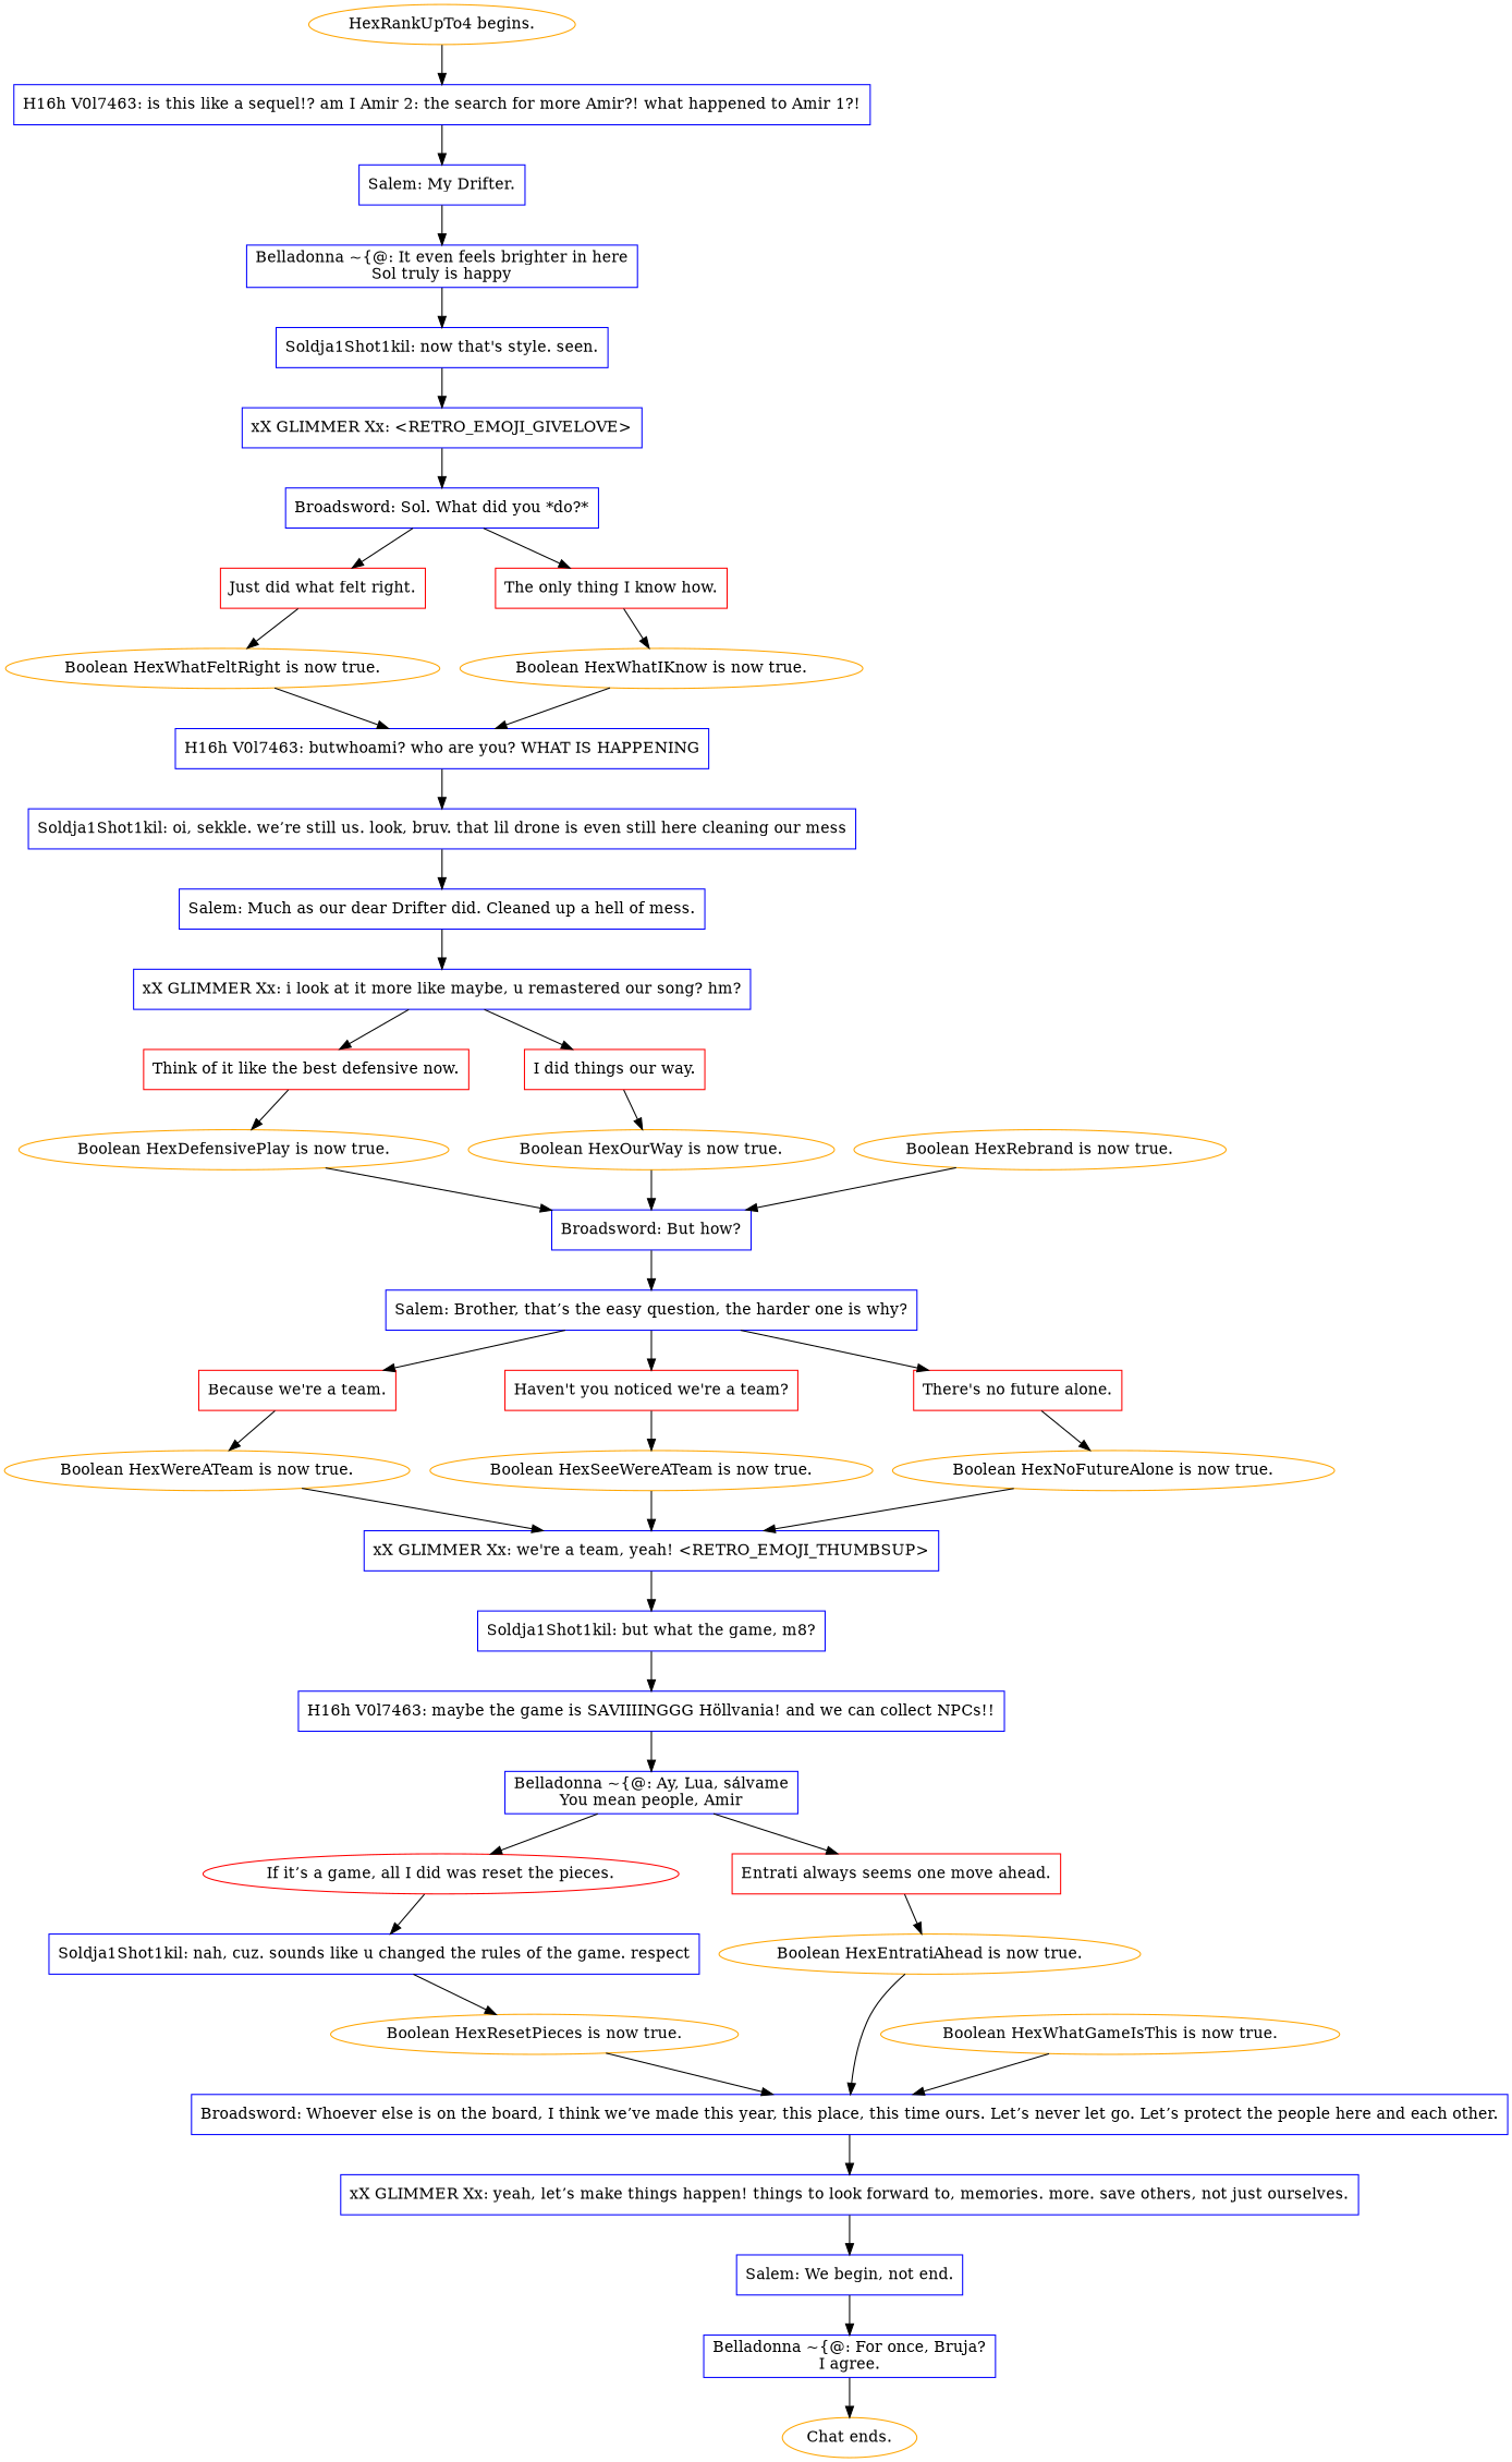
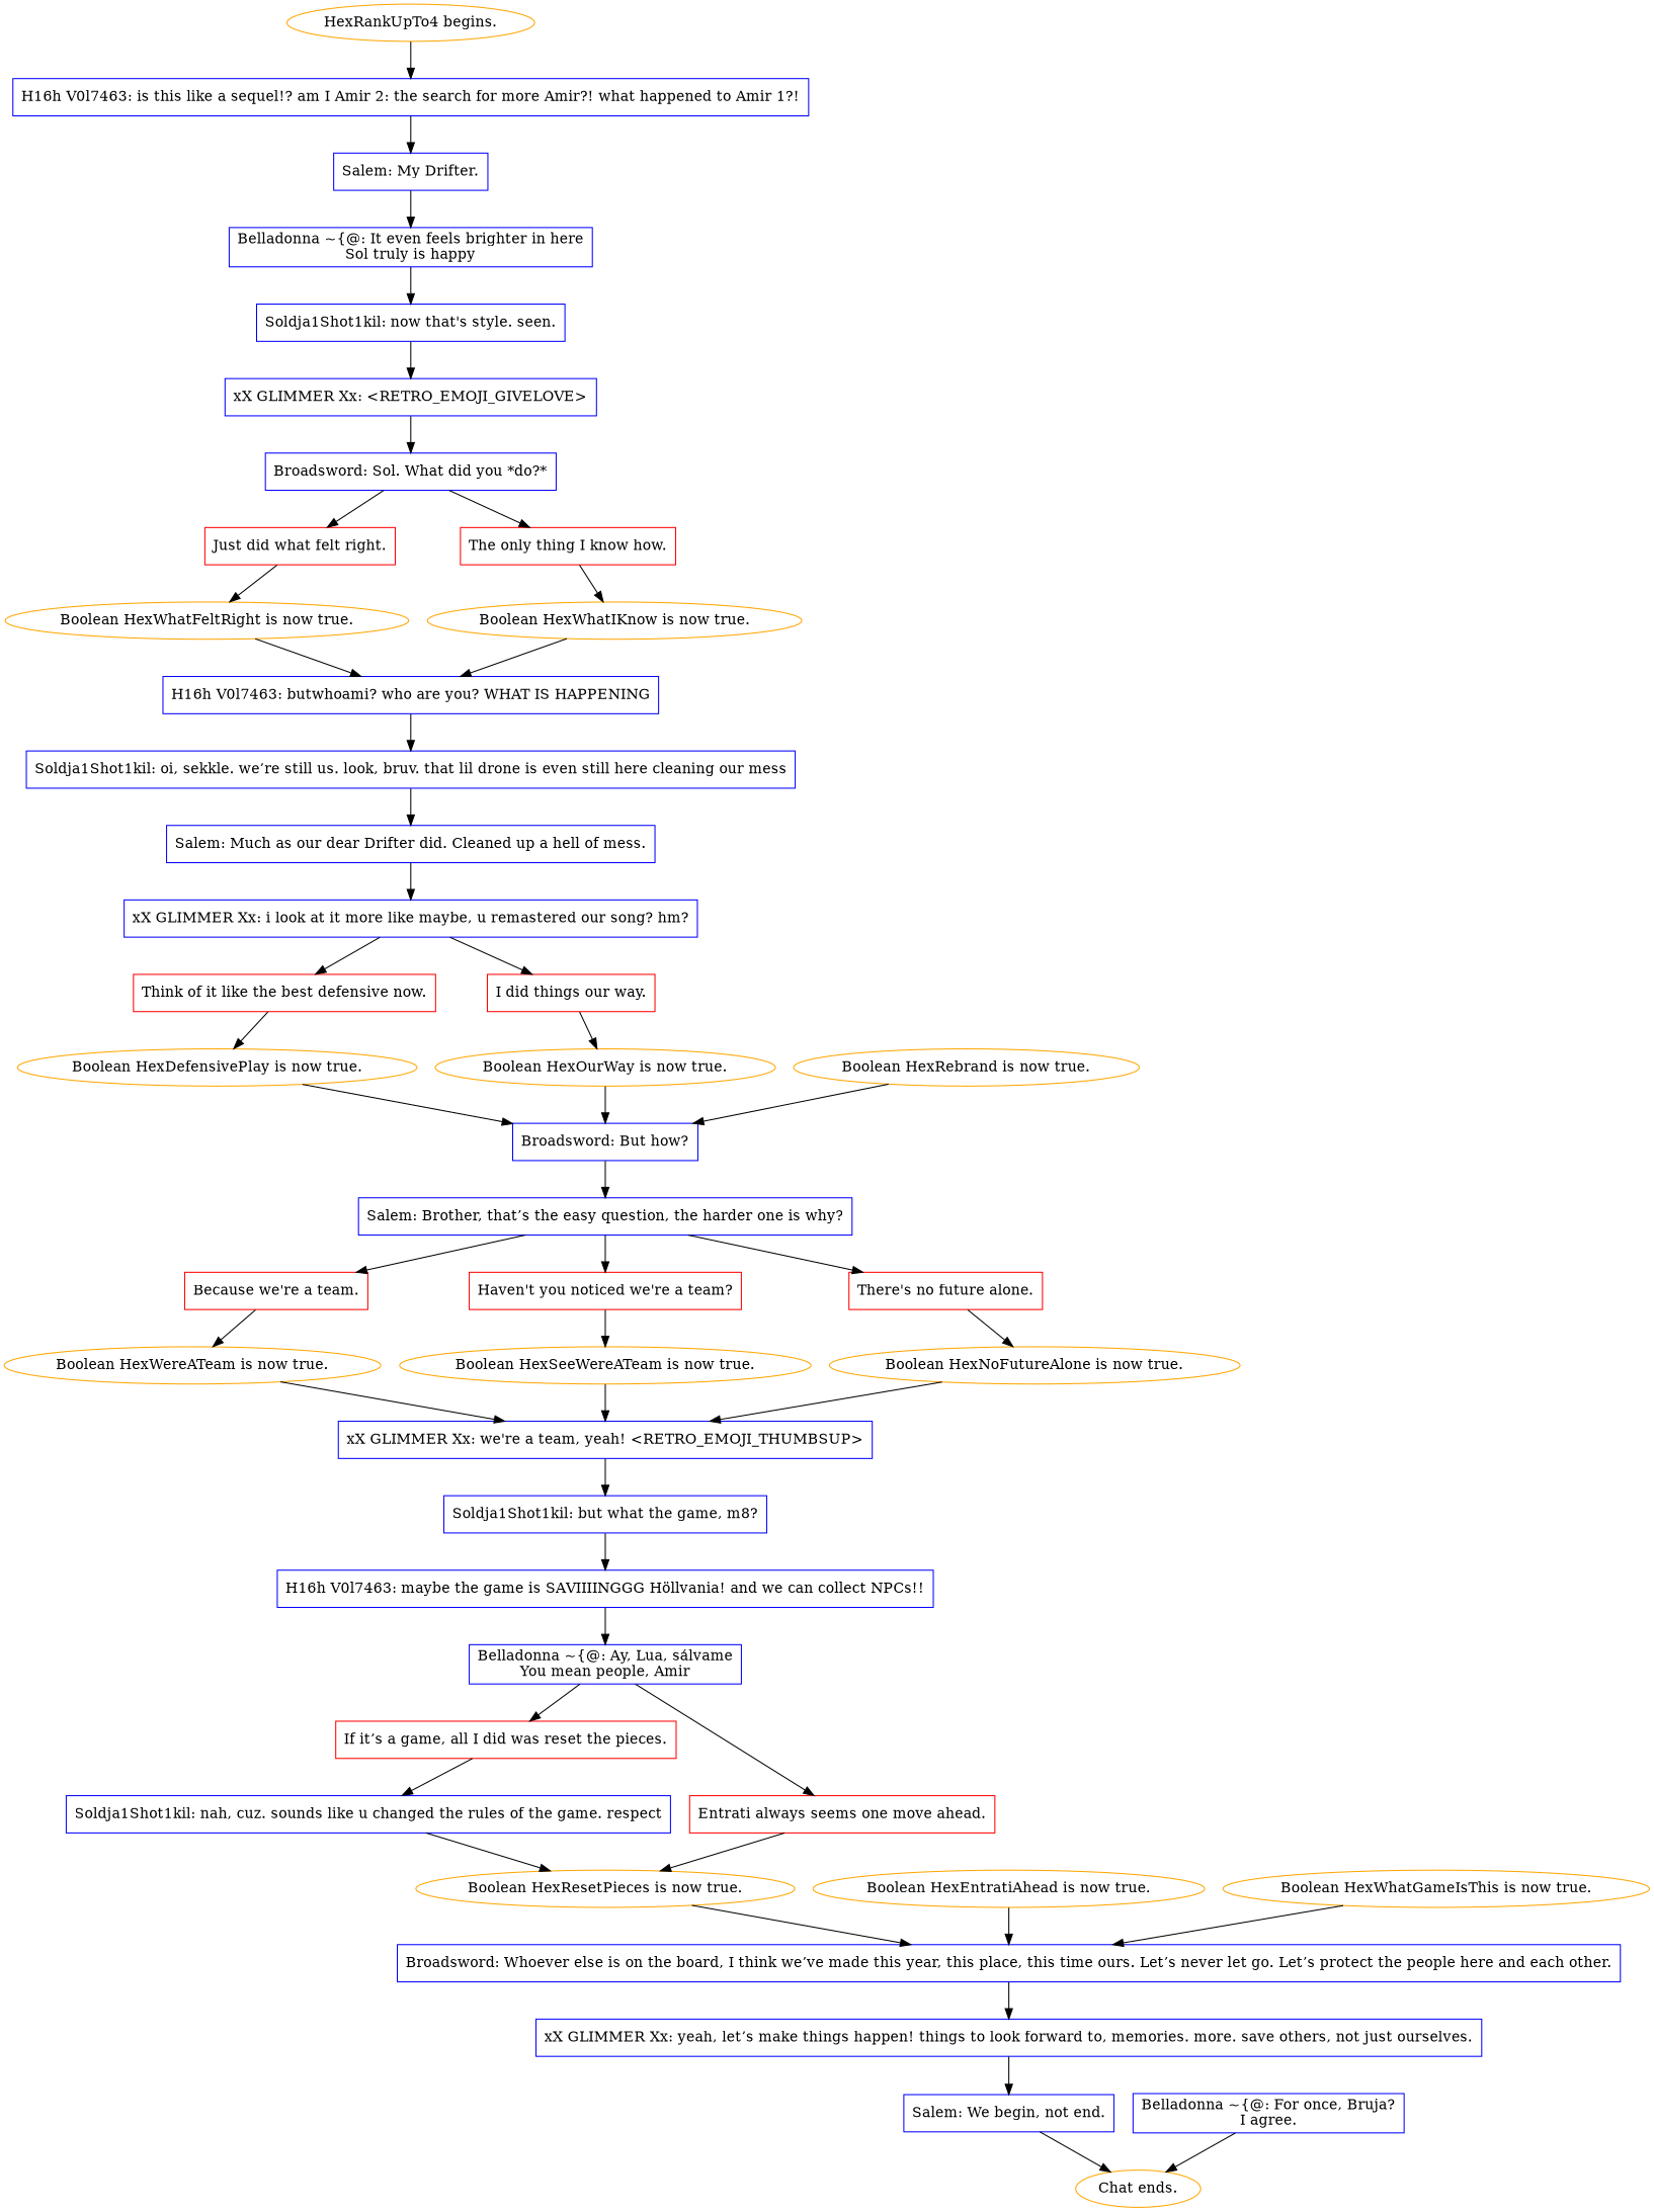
  digraph {
    node [color=blue shape=box]
    "HexRankUpTo4 begins." [color=orange shape=""]
    n2 [label="H16h V0l7463: is this like a sequel!? am I Amir 2: the search for more Amir?! what happened to Amir 1?!"]
    n3 [label="Salem: My Drifter."]
    n4 [label="Belladonna ~{@: It even feels brighter in here\nSol truly is happy"]
    n5 [label="Soldja1Shot1kil: now that's style. seen."]
    n6 [label="xX GLIMMER Xx: <RETRO_EMOJI_GIVELOVE>"]
    n7 [label="Broadsword: Sol. What did you *do?*"]
    n8 [color=red label="Just did what felt right."]
    n9 [color=red label="The only thing I know how."]
    n10 [color=orange label="Boolean HexWhatFeltRight is now true." shape=""]
    n11 [color=orange label="Boolean HexWhatIKnow is now true." shape=""]
    n12 [label="H16h V0l7463: butwhoami? who are you? WHAT IS HAPPENING"]
    n13 [label="Soldja1Shot1kil: oi, sekkle. we’re still us. look, bruv. that lil drone is even still here cleaning our mess"]
    n14 [label="Salem: Much as our dear Drifter did. Cleaned up a hell of mess."]
    n15 [label="xX GLIMMER Xx: i look at it more like maybe, u remastered our song? hm?"]
    n16 [color=red label="Think of it like the best defensive now."]
    n17 [color=red label="I did things our way."]
    n18 [color=orange label="Boolean HexDefensivePlay is now true." shape=""]
    n19 [color=orange label="Boolean HexOurWay is now true." shape=""]
    n20 [label="Broadsword: But how?"]
    n21 [color=orange label="Boolean HexRebrand is now true." shape=""]
    n22 [label="Salem: Brother, that’s the easy question, the harder one is why?"]
    n23 [color=red label="Because we're a team."]
    n24 [color=red label="Haven't you noticed we're a team?"]
    n25 [color=red label="There's no future alone."]
    n26 [color=orange label="Boolean HexWereATeam is now true." shape=""]
    n27 [color=orange label="Boolean HexSeeWereATeam is now true." shape=""]
    n28 [color=orange label="Boolean HexNoFutureAlone is now true." shape=""]
    n29 [label="xX GLIMMER Xx: we're a team, yeah! <RETRO_EMOJI_THUMBSUP>"]
    n30 [label="Soldja1Shot1kil: but what the game, m8?"]
    n31 [label="H16h V0l7463: maybe the game is SAVIIIINGGG Höllvania! and we can collect NPCs!!"]
    n32 [label="Belladonna ~{@: Ay, Lua, sálvame\nYou mean people, Amir"]
-   n33 [color=red label="If it’s a game, all I did was reset the pieces." shape=ellipse]
+   n33 [color=red label="If it’s a game, all I did was reset the pieces."]
    n34 [color=red label="Entrati always seems one move ahead."]
    n35 [label="Soldja1Shot1kil: nah, cuz. sounds like u changed the rules of the game. respect"]
    n36 [color=orange label="Boolean HexEntratiAhead is now true." shape=""]
    n37 [color=orange label="Boolean HexResetPieces is now true." shape=""]
    n38 [color=orange label="Boolean HexWhatGameIsThis is now true." shape=""]
    n39 [label="Broadsword: Whoever else is on the board, I think we’ve made this year, this place, this time ours. Let’s never let go. Let’s protect the people here and each other."]
    n40 [label="xX GLIMMER Xx: yeah, let’s make things happen! things to look forward to, memories. more. save others, not just ourselves."]
    n41 [label="Salem: We begin, not end."]
    n42 [label="Belladonna ~{@: For once, Bruja?\nI agree."]
    "Chat ends." [color=orange shape=""]
    "HexRankUpTo4 begins." -> n2
    n2 -> n3
    n3 -> n4
    n4 -> n5
    n5 -> n6
    n6 -> n7
    n7 -> n8
    n7 -> n9
    n8 -> n10
    n9 -> n11
    n10 -> n12
    n11 -> n12
    n12 -> n13
    n13 -> n14
    n14 -> n15
    n15 -> n16
    n15 -> n17
    n16 -> n18
    n17 -> n19
    n18 -> n20
    n19 -> n20
    n20 -> n22
    n21 -> n20
    n22 -> n23
    n22 -> n24
    n22 -> n25
    n23 -> n26
    n24 -> n27
    n25 -> n28
    n26 -> n29
    n27 -> n29
    n28 -> n29
    n29 -> n30
    n30 -> n31
    n31 -> n32
    n32 -> n33
    n32 -> n34
    n33 -> n35
-   n34 -> n36
+   n34 -> n37
    n35 -> n37
    n36 -> n39
    n37 -> n39
    n38 -> n39
    n39 -> n40
    n40 -> n41
-   n41 -> n42
+   n41 -> "Chat ends."
    n42 -> "Chat ends."
  }
